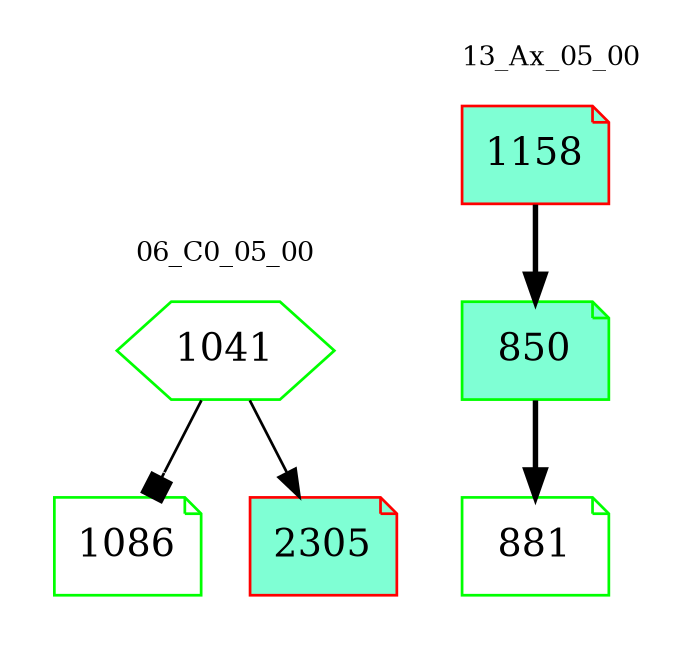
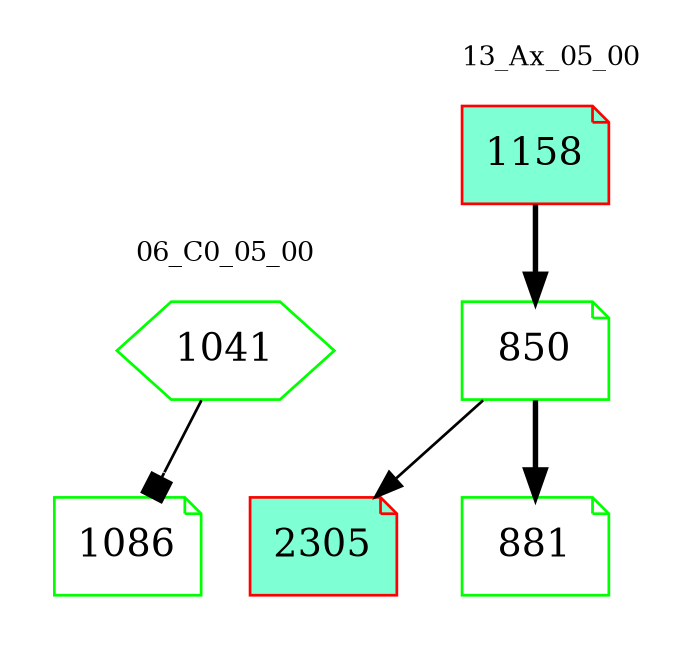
  digraph {
    node [color=green fillcolor=white shape=note style=filled]
    edge [arrowhead=normal color=black style=bold]
-   n1 [fillcolor=aquamarine label=850]
+   n1 [label=850]
    n2 [label=881]
    n3 [color=red fillcolor=aquamarine label=1158]
    n4 [label=1041 shape=hexagon]
    n5 [label=1086]
    n6 [color=red fillcolor=aquamarine label=2305]
    subgraph cluster_1 {
      color=white
      fontsize=10
      label="13_Ax_05_00"
      n1
      n2
      n3
    }
    subgraph cluster_2 {
      color=white
      fontsize=10
      label="06_C0_05_00"
      n4
      n5
      n6
    }
    n1 -> n2
    n3 -> n1
    n4 -> n5 [arrowhead=box style=solid]
-   n4 -> n6 [style=solid]
+   n1 -> n6 [style=solid]
  }
